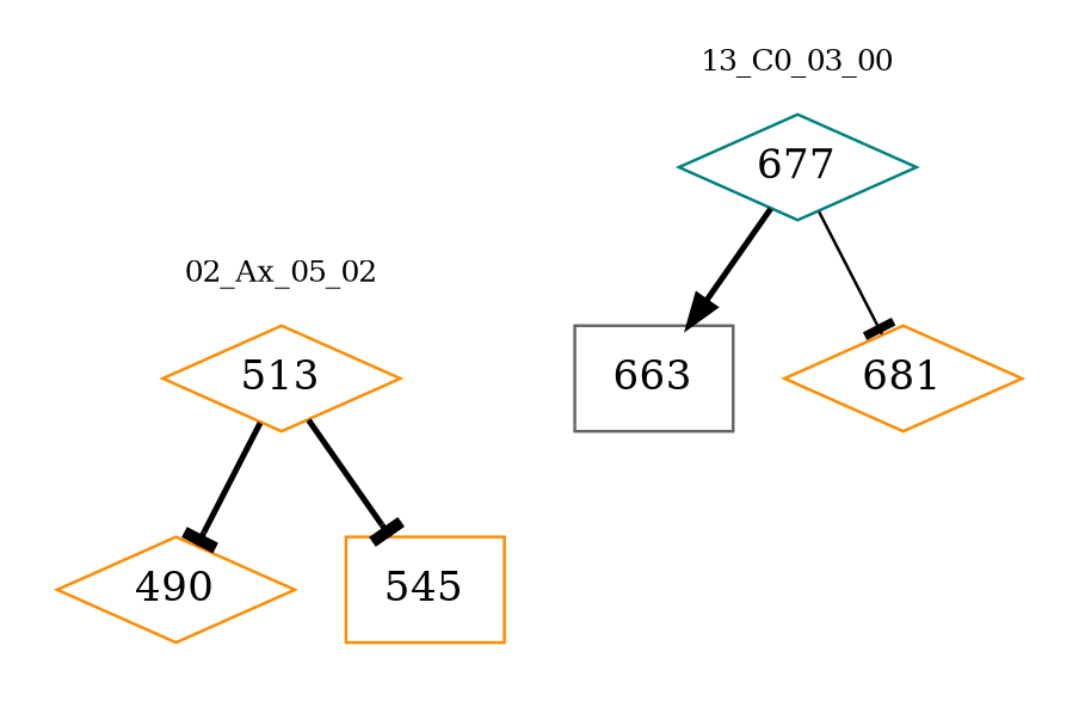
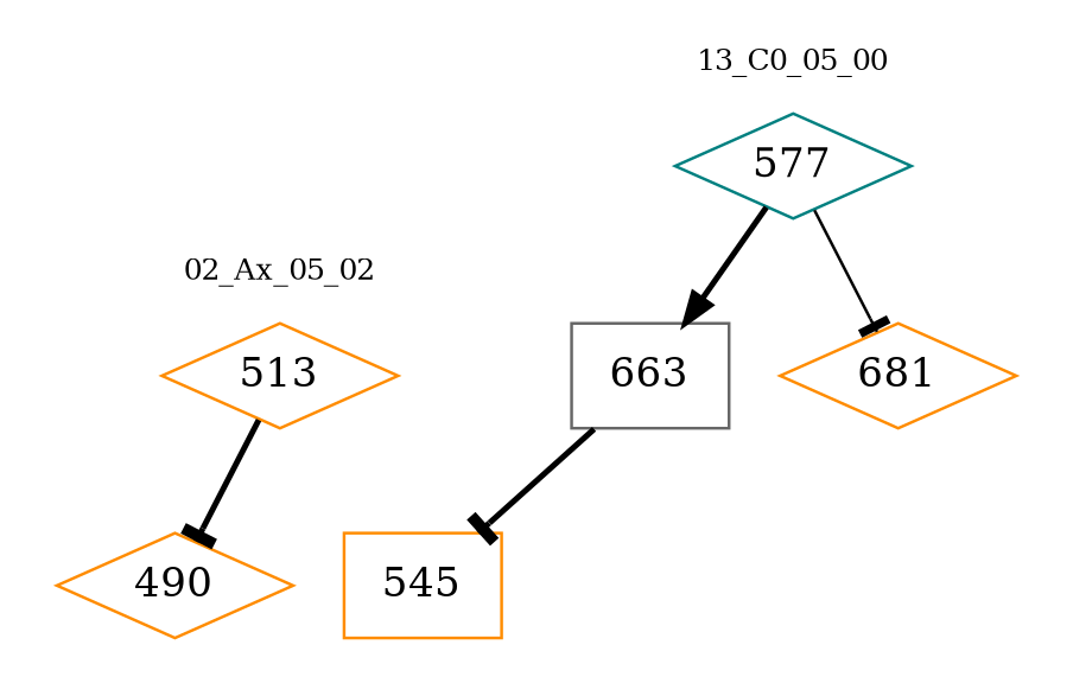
  digraph {
    node [color=darkorange shape=diamond]
    edge [arrowhead=tee color=black style=bold]
    n1 [label=513]
    n2 [label=490]
    n3 [label=545 shape=box]
-   n4 [color=teal label=677]
+   n4 [color=teal label=577]
    n5 [color=gray40 label=663 shape=box]
    n6 [label=681]
    subgraph cluster_1 {
      color=white
      fontsize=10
      label="02_Ax_05_02"
      n1
      n2
      n3
    }
    subgraph cluster_2 {
      color=white
      fontsize=10
-     label="13_C0_03_00"
+     label="13_C0_05_00"
      n4
      n5
      n6
    }
    n1 -> n2
-   n1 -> n3
+   n5 -> n3
    n4 -> n5 [arrowhead=normal]
    n4 -> n6 [style=solid]
  }
